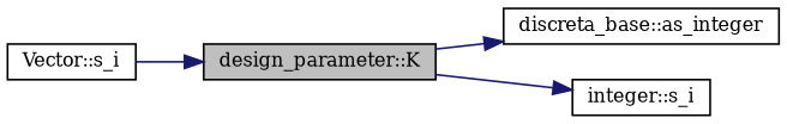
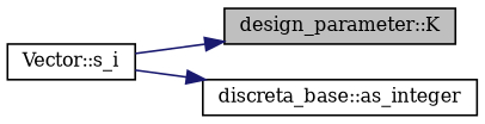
  digraph {
    fontname="DejaVu Serif"
    rankdir=LR
    node [color=black fillcolor=white fontname="DejaVu Serif" fontsize=10 shape=record style=filled]
    edge [color=midnightblue fontname="DejaVu Serif" fontsize=10 labelfontname=Helvetica labelfontsize=10 style=solid]
    n1 [fillcolor=grey75 fontcolor=black height=0.2 label="design_parameter::K" width=0.4]
    n2 [height=0.2 label="discreta_base::as_integer" width=0.4]
-   n3 [height=0.2 label="integer::s_i" width=0.4]
    n4 [height=0.2 label="Vector::s_i" width=0.4]
-   n1 -> n2
-   n1 -> n3
+   n4 -> n2
    n4 -> n1
  }
